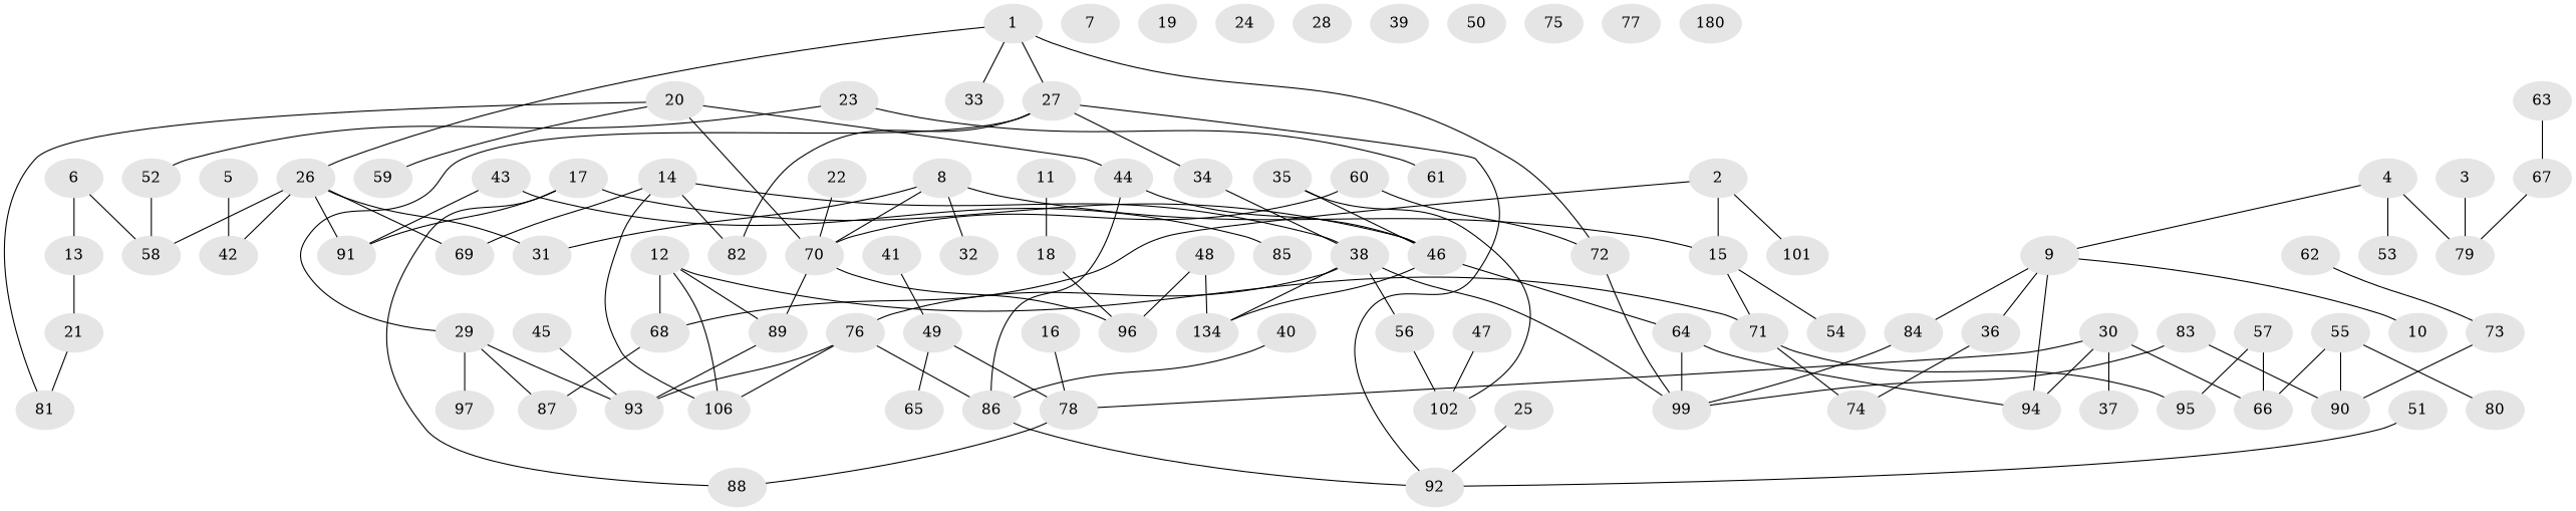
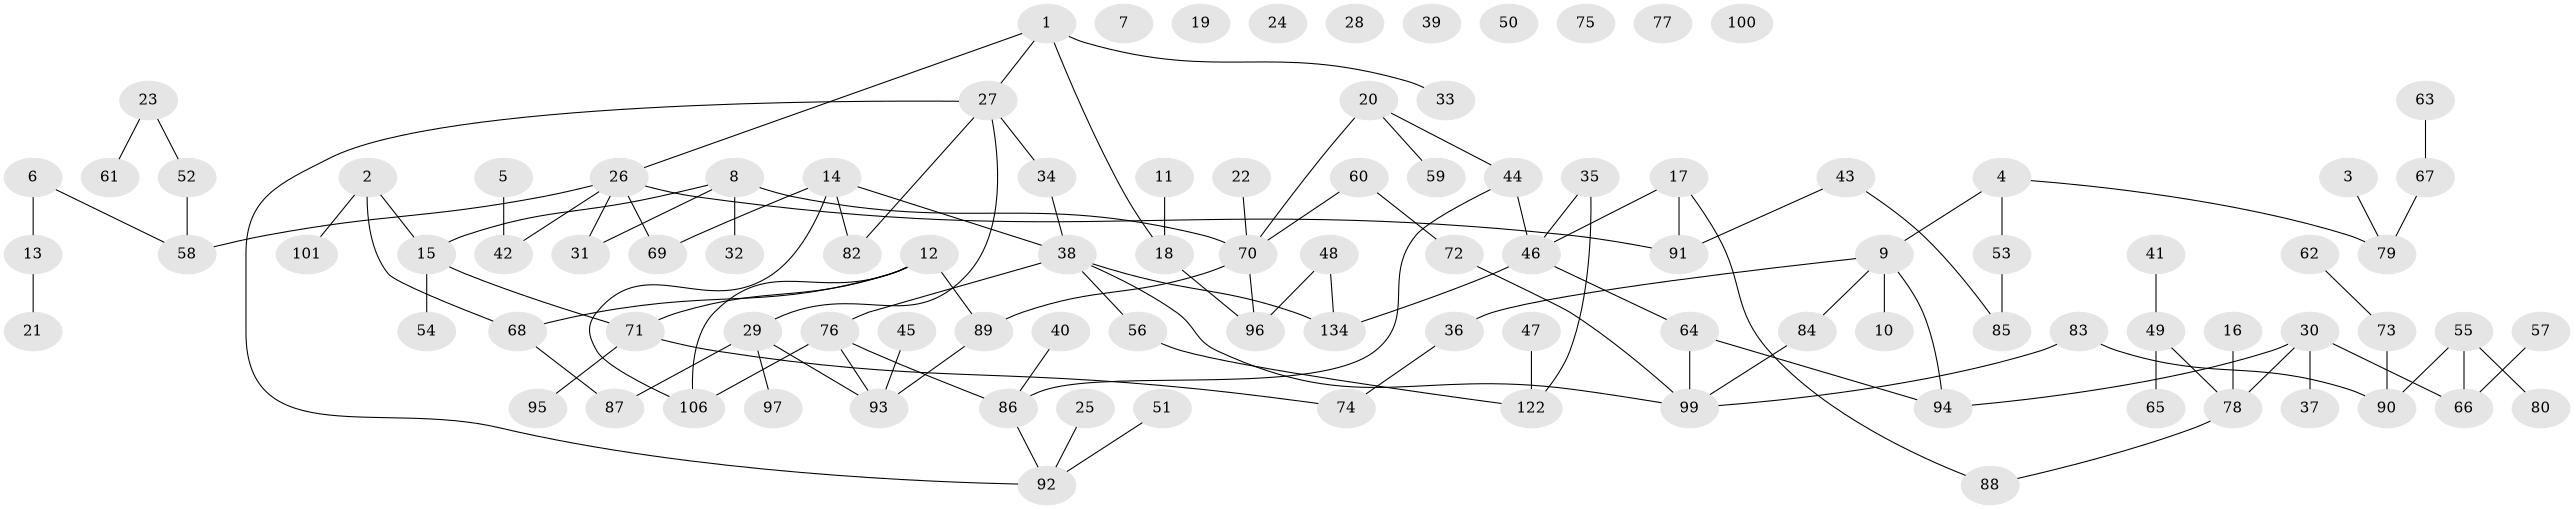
  graph {
    node [color=gray90 style=filled]
    1
    26
    27
    33
    72
    42
    58
    31
    69
    91
    82
    92
    29
    34
    99
    2
    15
    68
    101
    71
    54
    87
    3
    79
    4
    9
    53
    10
    36
    84
    94
    85
    5
    6
    13
    21
    7
    8
    32
    70
    89
    96
    74
    11
    18
    12
    n47 [label=106]
    95
    93
-   81
    14
    38
    56
    76
    n55 [label=134]
    16
    78
    88
    17
    46
    64
    19
    20
    44
    59
    86
    22
    23
    52
    61
    24
    25
    97
    28
    30
    37
    66
    35
-   102
+   102 [label=122]
    39
    40
    41
    49
    65
    43
    45
    47
    48
    50
    51
    55
    80
    90
    57
    60
    62
    73
    63
    67
    75
    77
    83
-   100 [label=180]
+   100
    1 -- 26
    1 -- 27
    1 -- 33
-   1 -- 72
+   1 -- 18
    26 -- 42
    26 -- 58
    26 -- 31
    26 -- 69
    26 -- 91
    27 -- 82
    27 -- 92
    27 -- 29
    27 -- 34
    72 -- 99
    29 -- 87
    29 -- 93
    29 -- 97
    34 -- 38
    2 -- 15
    2 -- 68
    2 -- 101
    15 -- 71
    15 -- 54
    68 -- 87
    71 -- 74
    71 -- 95
    3 -- 79
    4 -- 79
    4 -- 9
    4 -- 53
    9 -- 10
    9 -- 36
    9 -- 84
    9 -- 94
+   53 -- 85
    36 -- 74
    84 -- 99
    5 -- 42
    6 -- 58
    6 -- 13
    13 -- 21
-   21 -- 81
    8 -- 31
    8 -- 15
    8 -- 32
    8 -- 70
    70 -- 89
    70 -- 96
    89 -- 93
    11 -- 18
    18 -- 96
    12 -- 68
    12 -- 71
    12 -- 89
    12 -- n47
    14 -- 69
    14 -- 82
    14 -- n47
    14 -- 38
    38 -- 99
    38 -- 56
    38 -- 76
    38 -- n55
    56 -- 102
    76 -- n47
    76 -- 93
    76 -- 86
    16 -- 78
    78 -- 88
    17 -- 91
    17 -- 88
    17 -- 46
    46 -- n55
    46 -- 64
    64 -- 99
    64 -- 94
    20 -- 70
-   20 -- 81
    20 -- 44
    20 -- 59
    44 -- 46
    44 -- 86
    86 -- 92
    22 -- 70
    23 -- 52
    23 -- 61
    52 -- 58
    25 -- 92
    30 -- 94
    30 -- 78
    30 -- 37
    30 -- 66
    35 -- 46
    35 -- 102
    40 -- 86
    41 -- 49
    49 -- 78
    49 -- 65
    43 -- 91
    43 -- 85
    45 -- 93
    47 -- 102
    48 -- 96
    48 -- n55
    51 -- 92
    55 -- 66
    55 -- 80
    55 -- 90
-   57 -- 95
    57 -- 66
    60 -- 72
    60 -- 70
    62 -- 73
    73 -- 90
    63 -- 67
    67 -- 79
    83 -- 99
    83 -- 90
  }
